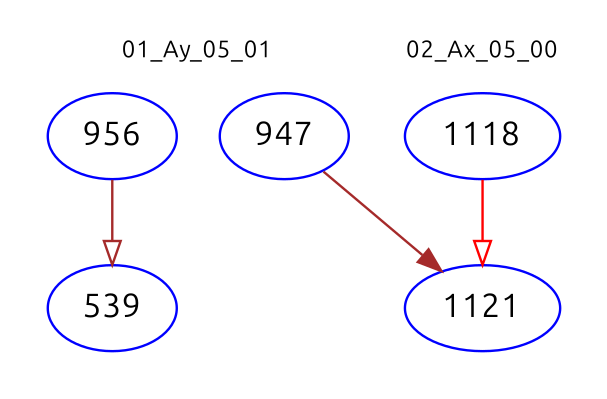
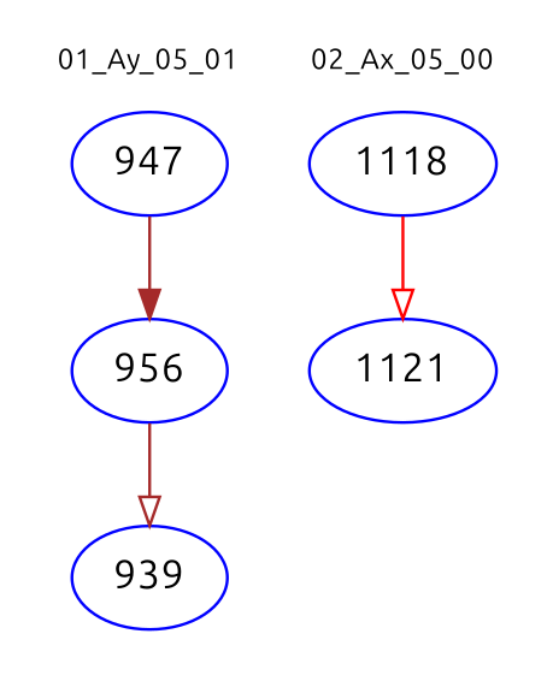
  digraph {
    fontname=Ubuntu
    node [color=blue fontname=Ubuntu]
    edge [arrowhead=onormal color=brown fontname=Ubuntu]
    n1 [label=947]
-   n2 [label=539]
+   n2 [label=939]
    n3 [label=956]
    n4 [label=1118]
    n5 [label=1121]
    subgraph cluster_1 {
      color=white
      fontsize=10
      label="01_Ay_05_01"
      n1
      n2
      n3
    }
    subgraph cluster_2 {
      color=white
      fontsize=10
      label="02_Ax_05_00"
      n4
      n5
    }
-   n1 -> n5 [arrowhead=normal]
+   n1 -> n3 [arrowhead=normal]
    n3 -> n2
    n4 -> n5 [color=red]
  }
